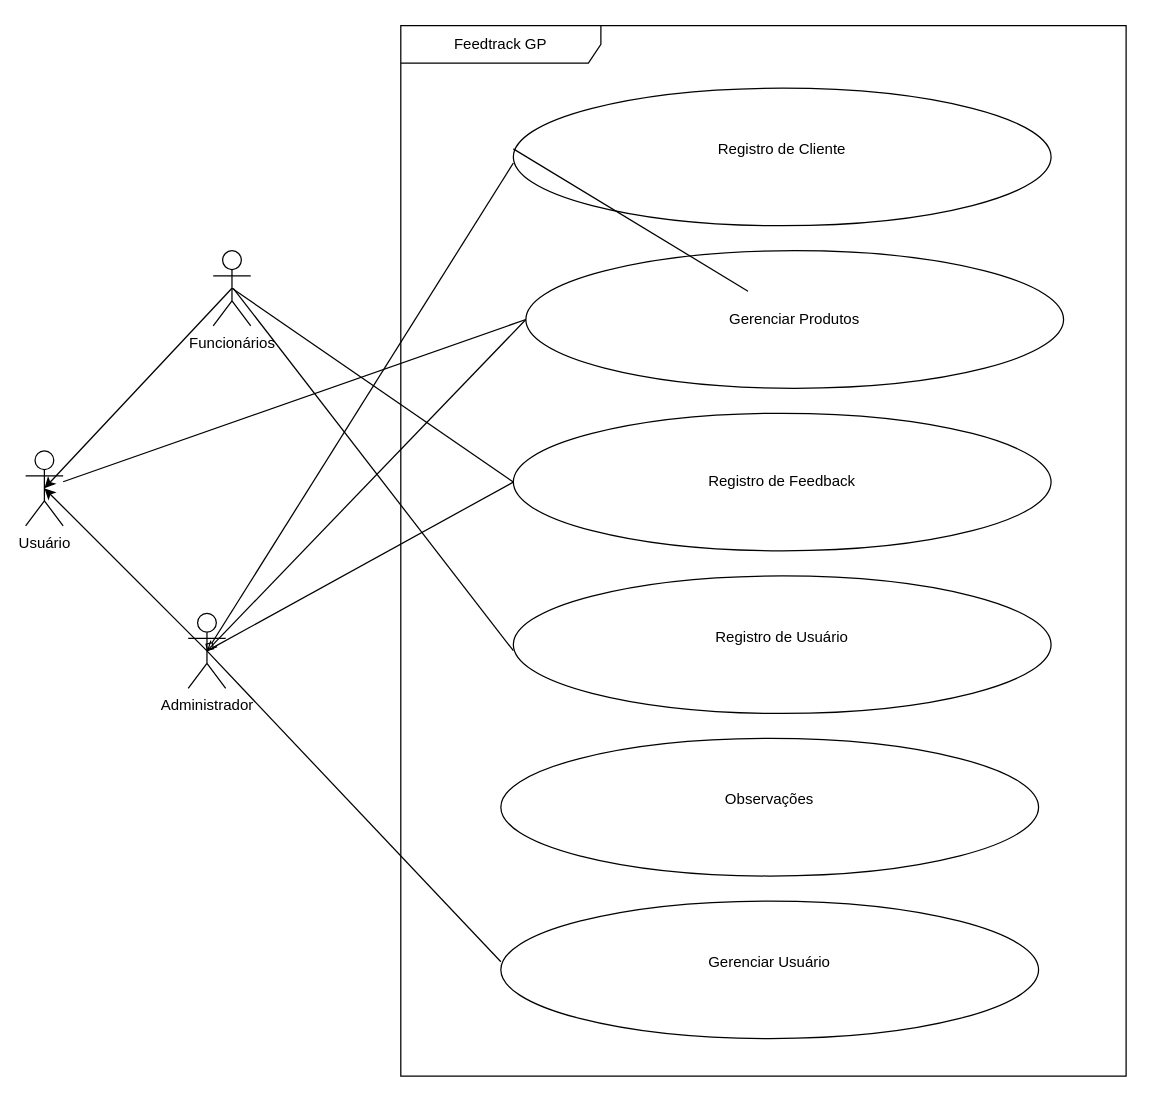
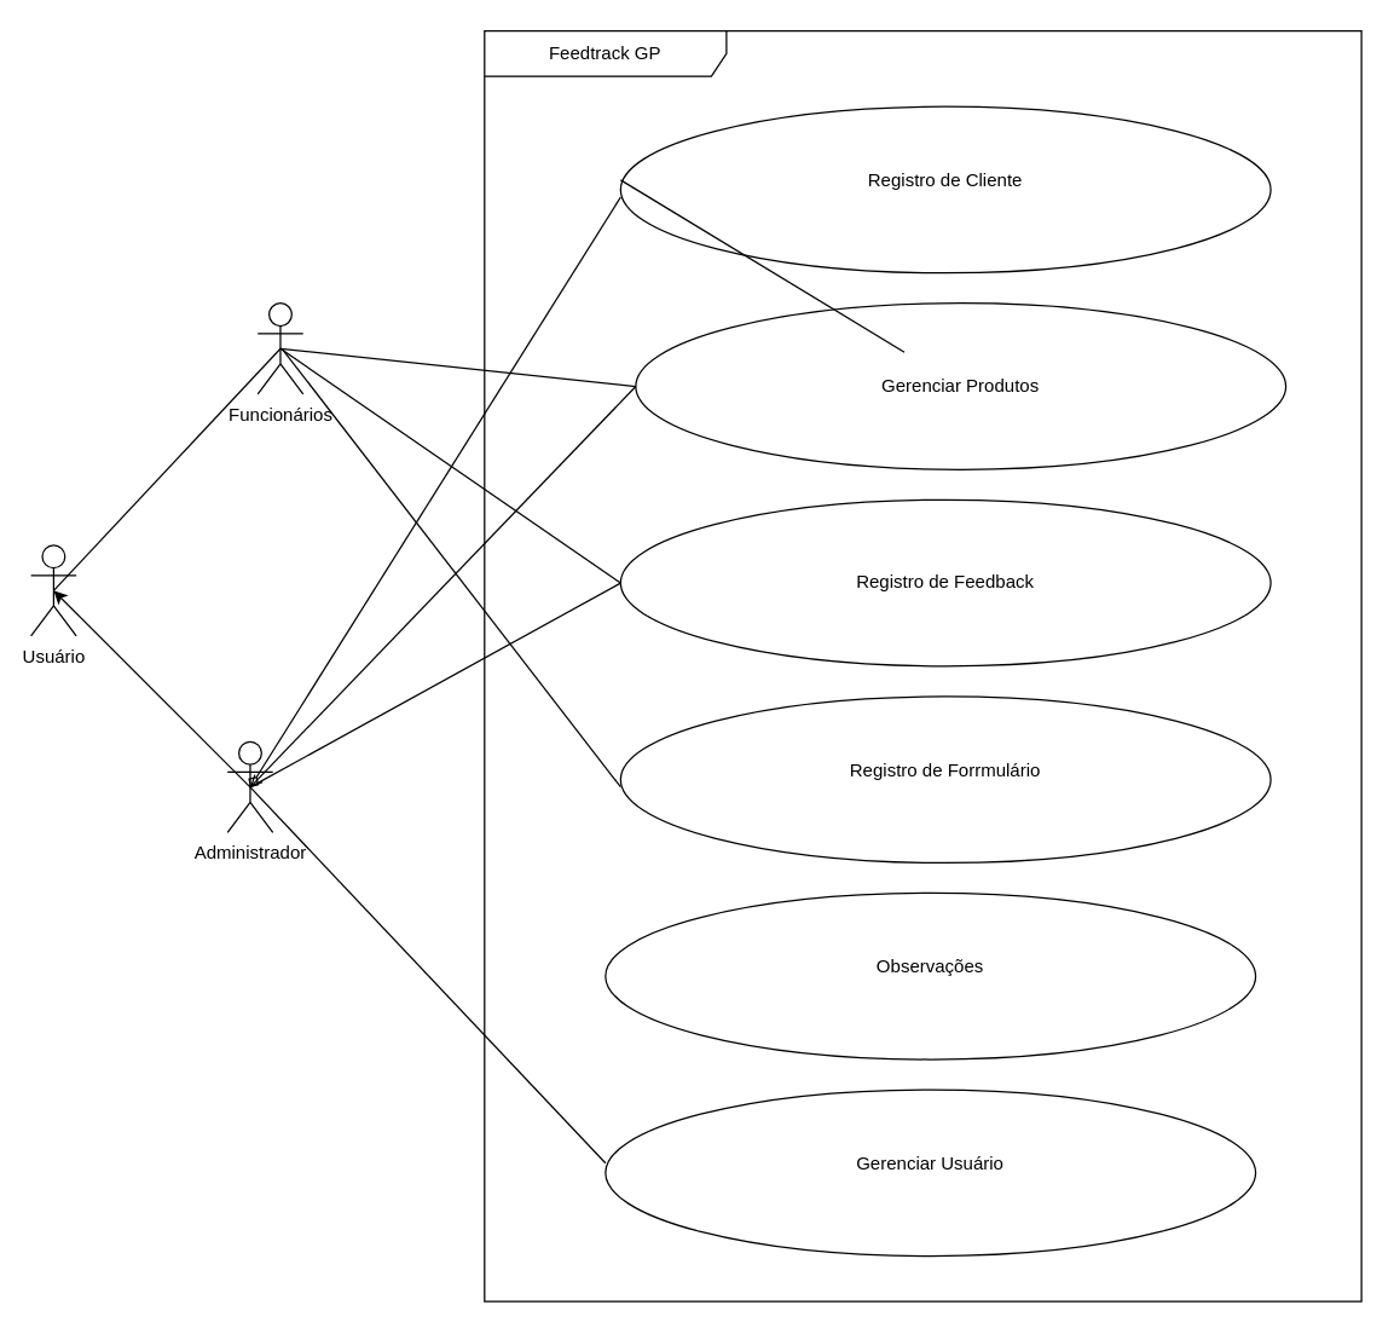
  <mxCell id="0" />
  <mxCell id="1" parent="0" />
  <mxCell id="2" value="Feedtrack GP" style="shape=umlFrame;whiteSpace=wrap;html=1;pointerEvents=0;recursiveResize=0;container=1;collapsible=0;width=160;" parent="1" vertex="1"><mxGeometry x="320" y="20" width="580" height="840" as="geometry" /></mxCell>
  <mxCell id="3" value="" style="shape=ellipse;container=1;horizontal=1;horizontalStack=0;resizeParent=1;resizeParentMax=0;resizeLast=0;html=1;dashed=0;collapsible=0;" parent="2" vertex="1"><mxGeometry x="100" y="180" width="430" height="110" as="geometry" /></mxCell>
  <mxCell id="4" value="Gerenciar Produtos" style="html=1;strokeColor=none;fillColor=none;align=center;verticalAlign=middle;rotatable=0;whiteSpace=wrap;" parent="3" vertex="1"><mxGeometry y="32.352" width="430" height="45.294" as="geometry" /></mxCell>
  <mxCell id="5" value="" style="shape=ellipse;container=1;horizontal=1;horizontalStack=0;resizeParent=1;resizeParentMax=0;resizeLast=0;html=1;dashed=0;collapsible=0;" parent="2" vertex="1"><mxGeometry x="90" y="50" width="430" height="110" as="geometry" /></mxCell>
  <mxCell id="6" value="Registro de Cliente" style="html=1;strokeColor=none;fillColor=none;align=center;verticalAlign=middle;rotatable=0;whiteSpace=wrap;" parent="5" vertex="1"><mxGeometry y="25.882" width="430" height="45.294" as="geometry" /></mxCell>
  <mxCell id="7" value="" style="shape=ellipse;container=1;horizontal=1;horizontalStack=0;resizeParent=1;resizeParentMax=0;resizeLast=0;html=1;dashed=0;collapsible=0;" parent="2" vertex="1"><mxGeometry x="90" y="310" width="430" height="110" as="geometry" /></mxCell>
  <mxCell id="8" value="Registro de Feedback" style="html=1;strokeColor=none;fillColor=none;align=center;verticalAlign=middle;rotatable=0;whiteSpace=wrap;" parent="7" vertex="1"><mxGeometry x="10" y="32.35" width="410" height="45.29" as="geometry" /></mxCell>
  <mxCell id="9" value="" style="shape=ellipse;container=1;horizontal=1;horizontalStack=0;resizeParent=1;resizeParentMax=0;resizeLast=0;html=1;dashed=0;collapsible=0;" parent="2" vertex="1"><mxGeometry x="90" y="440" width="430" height="110" as="geometry" /></mxCell>
- <mxCell id="10" value="Registro de Usuário" style="html=1;strokeColor=none;fillColor=none;align=center;verticalAlign=middle;rotatable=0;whiteSpace=wrap;" parent="9" vertex="1"><mxGeometry y="25.882" width="430" height="45.294" as="geometry" /></mxCell>
+ <mxCell id="10" value="Registro de Forrmulário" style="html=1;strokeColor=none;fillColor=none;align=center;verticalAlign=middle;rotatable=0;whiteSpace=wrap;" parent="9" vertex="1"><mxGeometry y="25.882" width="430" height="45.294" as="geometry" /></mxCell>
  <mxCell id="11" value="" style="shape=ellipse;container=1;horizontal=1;horizontalStack=0;resizeParent=1;resizeParentMax=0;resizeLast=0;html=1;dashed=0;collapsible=0;" parent="2" vertex="1"><mxGeometry x="80" y="570" width="430" height="110" as="geometry" /></mxCell>
  <mxCell id="12" value="Observações" style="html=1;strokeColor=none;fillColor=none;align=center;verticalAlign=middle;rotatable=0;whiteSpace=wrap;" parent="11" vertex="1"><mxGeometry y="25.882" width="430" height="45.294" as="geometry" /></mxCell>
  <mxCell id="13" value="" style="shape=ellipse;container=1;horizontal=1;horizontalStack=0;resizeParent=1;resizeParentMax=0;resizeLast=0;html=1;dashed=0;collapsible=0;" parent="2" vertex="1"><mxGeometry x="80" y="700" width="430" height="110" as="geometry" /></mxCell>
  <mxCell id="14" value="Gerenciar Usuário" style="html=1;strokeColor=none;fillColor=none;align=center;verticalAlign=middle;rotatable=0;whiteSpace=wrap;" parent="13" vertex="1"><mxGeometry y="25.882" width="430" height="45.294" as="geometry" /></mxCell>
  <mxCell id="15" value="Administrador&lt;div&gt;&lt;br&gt;&lt;/div&gt;" style="shape=umlActor;verticalLabelPosition=bottom;verticalAlign=top;html=1;" parent="1" vertex="1"><mxGeometry x="150" y="490" width="30" height="60" as="geometry" /></mxCell>
  <mxCell id="16" value="&lt;div&gt;Funcionários&lt;/div&gt;" style="shape=umlActor;verticalLabelPosition=bottom;verticalAlign=top;html=1;" parent="1" vertex="1"><mxGeometry x="170" y="200" width="30" height="60" as="geometry" /></mxCell>
  <mxCell id="17" value="Usuário&lt;div&gt;&lt;br&gt;&lt;/div&gt;" style="shape=umlActor;verticalLabelPosition=bottom;verticalAlign=top;html=1;" parent="1" vertex="1"><mxGeometry x="20" y="360" width="30" height="60" as="geometry" /></mxCell>
- <mxCell id="18" style="edgeStyle=none;html=1;exitX=0.5;exitY=0.5;exitDx=0;exitDy=0;exitPerimeter=0;entryX=0.5;entryY=0.5;entryDx=0;entryDy=0;entryPerimeter=0;endArrow=classic;endFill=1;" parent="1" source="16" target="17" edge="1"><mxGeometry relative="1" as="geometry" /></mxCell>
+ <mxCell id="18" style="edgeStyle=none;html=1;exitX=0.5;exitY=0.5;exitDx=0;exitDy=0;exitPerimeter=0;entryX=0.5;entryY=0.5;entryDx=0;entryDy=0;entryPerimeter=0;endArrow=none;endFill=1;" parent="1" source="16" target="17" edge="1"><mxGeometry relative="1" as="geometry" /></mxCell>
  <mxCell id="19" style="edgeStyle=none;html=1;exitX=0.5;exitY=0.5;exitDx=0;exitDy=0;exitPerimeter=0;entryX=0.5;entryY=0.5;entryDx=0;entryDy=0;entryPerimeter=0;endArrow=classic;endFill=1;" parent="1" source="15" target="17" edge="1"><mxGeometry relative="1" as="geometry"><mxPoint x="185" y="240" as="sourcePoint" /><mxPoint x="45" y="400" as="targetPoint" /></mxGeometry></mxCell>
  <mxCell id="20" style="edgeStyle=none;html=1;exitX=0;exitY=0.5;exitDx=0;exitDy=0;entryX=0.5;entryY=0.5;entryDx=0;entryDy=0;entryPerimeter=0;endArrow=none;endFill=0;" parent="1" source="14" target="15" edge="1"><mxGeometry relative="1" as="geometry" /></mxCell>
  <mxCell id="21" style="edgeStyle=none;html=1;exitX=0;exitY=0.5;exitDx=0;exitDy=0;endArrow=none;endFill=0;" parent="1" source="6" target="4" edge="1"><mxGeometry relative="1" as="geometry" /></mxCell>
- <mxCell id="22" style="edgeStyle=none;html=1;endArrow=none;endFill=0;exitX=0;exitY=0.5;exitDx=0;exitDy=0;" parent="1" source="4" target="17" edge="1"><mxGeometry relative="1" as="geometry" /></mxCell>
+ <mxCell id="22" style="edgeStyle=none;html=1;entryX=0.5;entryY=0.5;entryDx=0;entryDy=0;entryPerimeter=0;endArrow=none;endFill=0;exitX=0;exitY=0.5;exitDx=0;exitDy=0;" parent="1" source="4" target="16" edge="1"><mxGeometry relative="1" as="geometry" /></mxCell>
  <mxCell id="23" style="edgeStyle=none;html=1;entryX=0.5;entryY=0.5;entryDx=0;entryDy=0;entryPerimeter=0;exitX=0;exitY=0.75;exitDx=0;exitDy=0;endArrow=diamond;endFill=0;" parent="1" source="6" target="15" edge="1"><mxGeometry relative="1" as="geometry" /></mxCell>
  <mxCell id="24" style="edgeStyle=none;html=1;entryX=0.5;entryY=0.5;entryDx=0;entryDy=0;entryPerimeter=0;endArrow=none;endFill=0;exitX=0;exitY=0.5;exitDx=0;exitDy=0;" parent="1" source="7" target="16" edge="1"><mxGeometry relative="1" as="geometry"><mxPoint x="410" y="390" as="sourcePoint" /></mxGeometry></mxCell>
  <mxCell id="25" style="edgeStyle=none;html=1;entryX=0.5;entryY=0.5;entryDx=0;entryDy=0;entryPerimeter=0;exitX=0;exitY=0.5;exitDx=0;exitDy=0;endArrow=none;endFill=0;" parent="1" source="7" target="15" edge="1"><mxGeometry relative="1" as="geometry" /></mxCell>
  <mxCell id="26" style="edgeStyle=none;html=1;entryX=0.5;entryY=0.5;entryDx=0;entryDy=0;entryPerimeter=0;exitX=0;exitY=0.5;exitDx=0;exitDy=0;endArrow=open;endFill=0;" parent="1" source="4" target="15" edge="1"><mxGeometry relative="1" as="geometry" /></mxCell>
  <mxCell id="27" style="edgeStyle=none;html=1;exitX=0;exitY=0.75;exitDx=0;exitDy=0;endArrow=none;endFill=0;" parent="1" source="10" edge="1"><mxGeometry relative="1" as="geometry"><mxPoint x="186" y="230" as="targetPoint" /></mxGeometry></mxCell>
